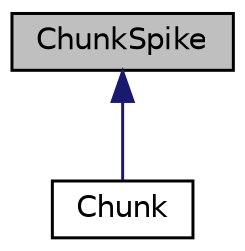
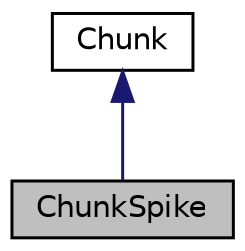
  digraph {
    node [color=black fontname=Helvetica fontsize=10 shape=record style=filled]
    n1 [fillcolor=grey75 fontcolor=black height=0.2 label=ChunkSpike width=0.4]
    n2 [fillcolor=white height=0.2 label=Chunk width=0.4]
-   n1 -> n2 [color=midnightblue dir=back fontname=Helvetica fontsize=10 labelfontname=Helvetica labelfontsize=10 style=solid]
+   n2 -> n1 [color=midnightblue dir=back fontname=Helvetica fontsize=10 labelfontname=Helvetica labelfontsize=10 style=solid]
  }
